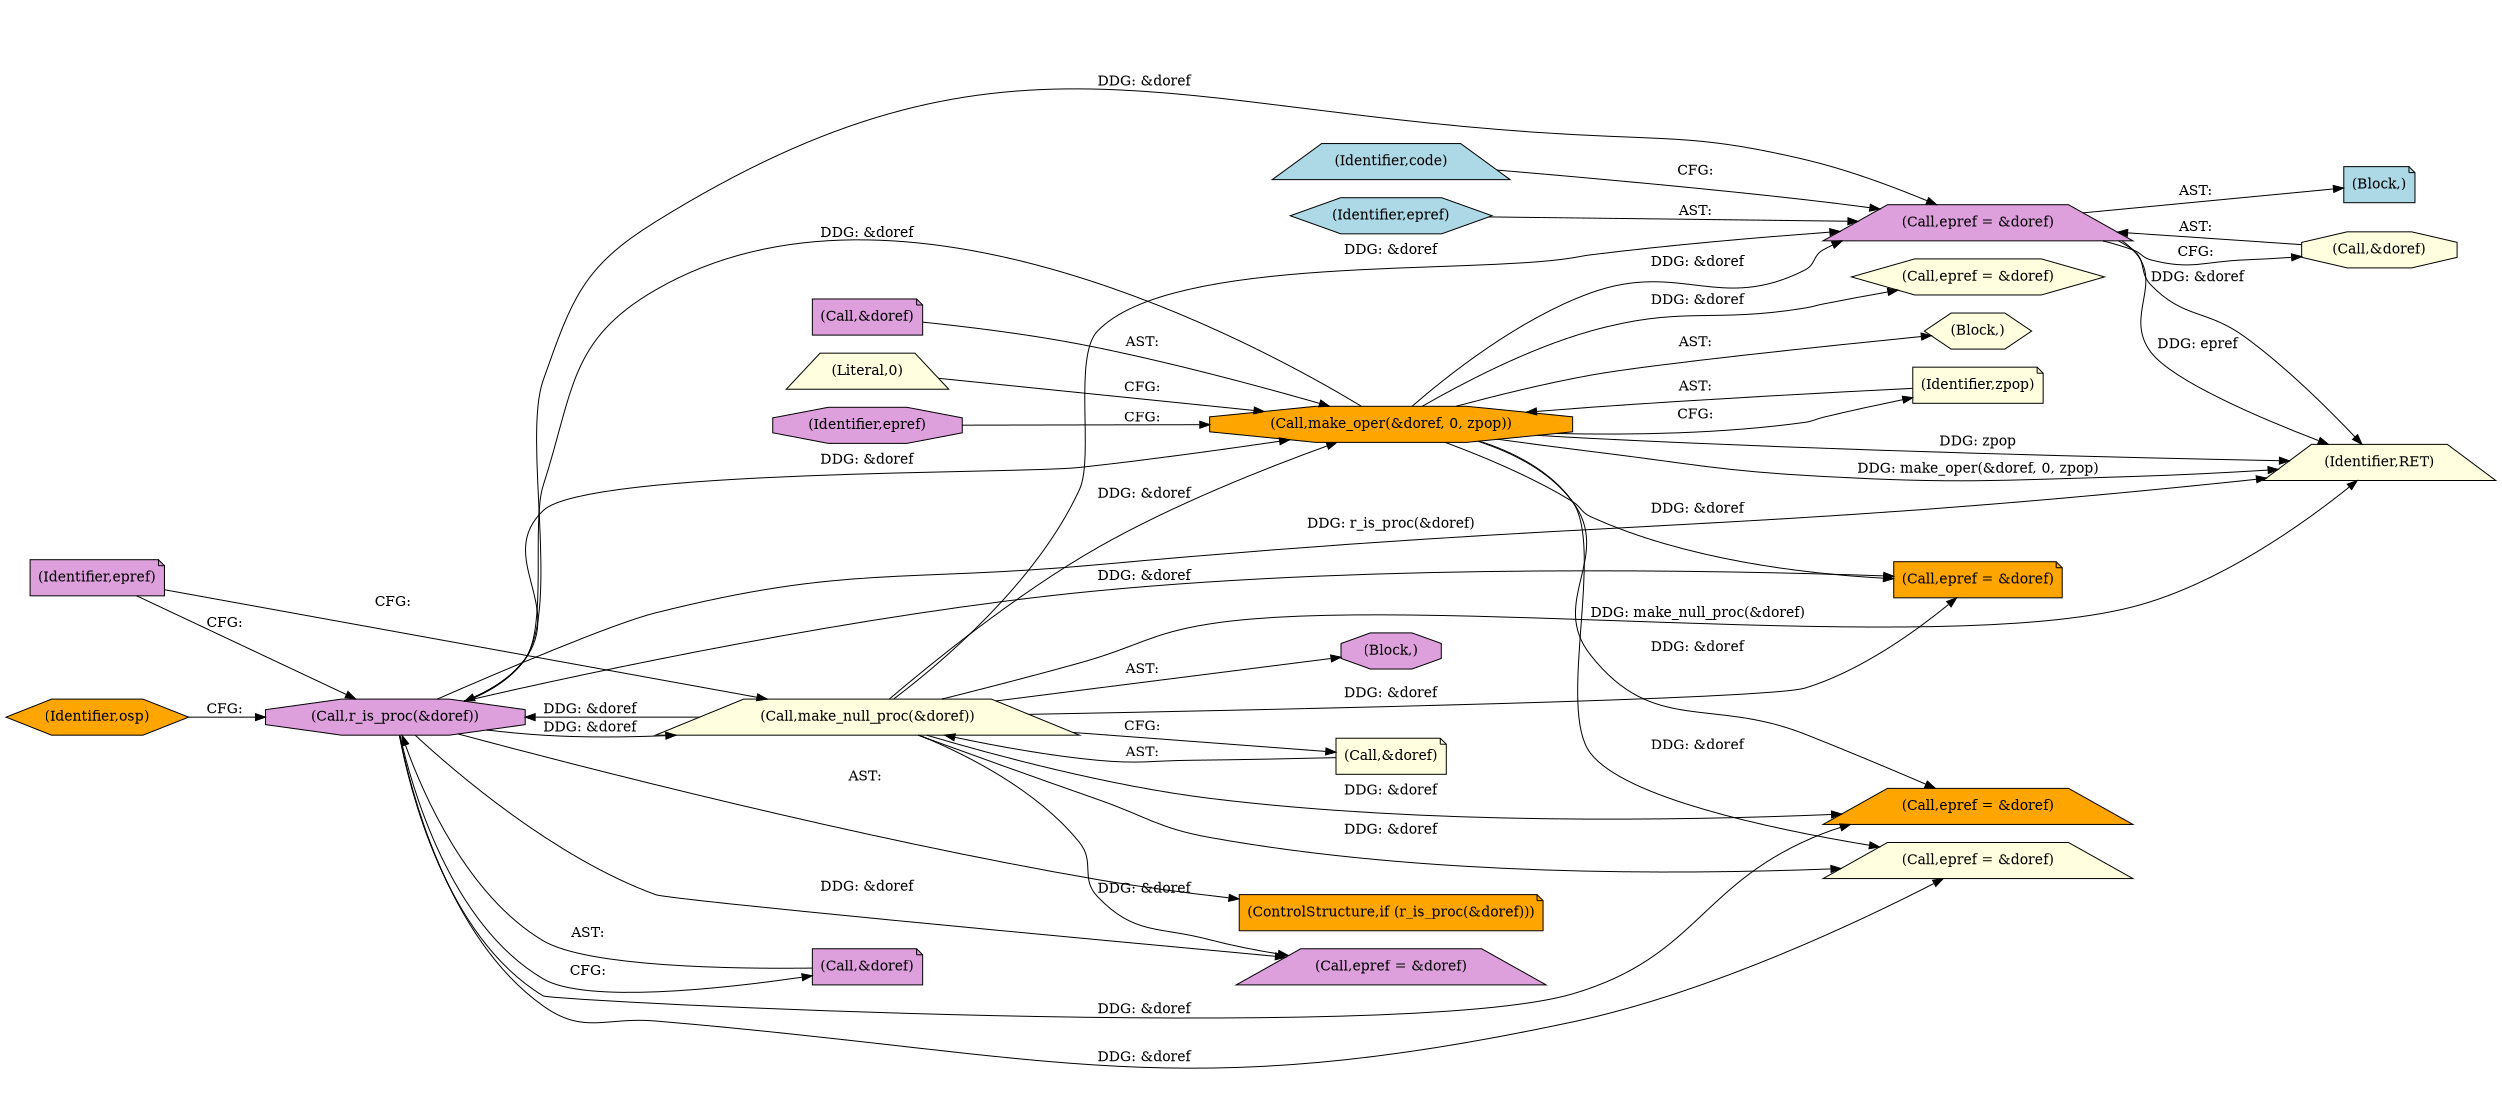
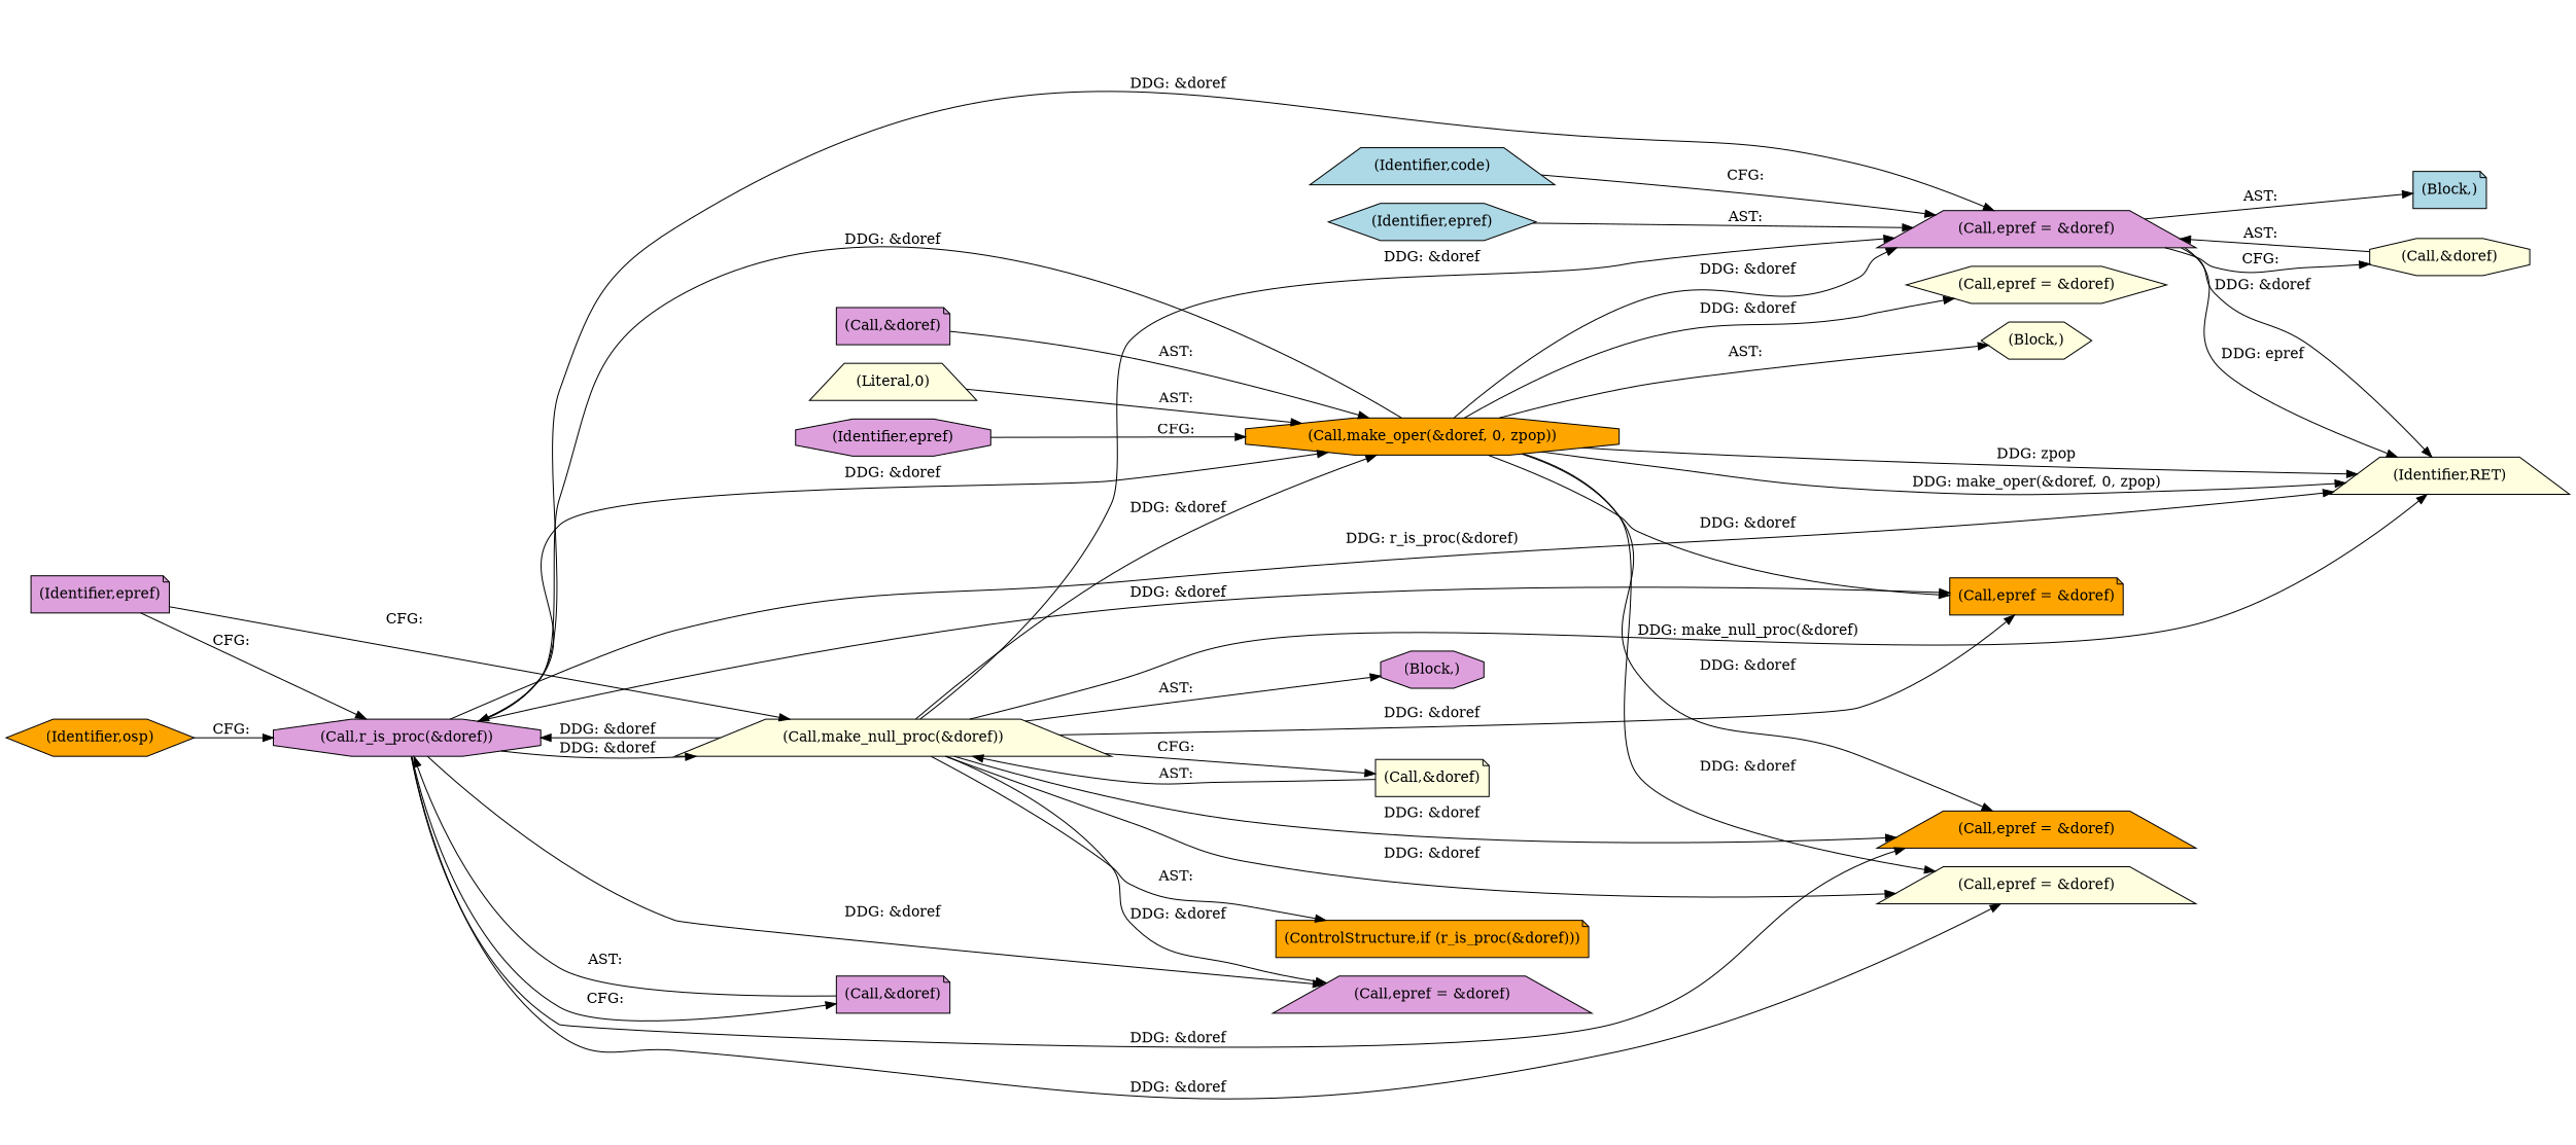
  digraph {
    rankdir=LR
    node [fillcolor=lightyellow shape=trapezium style=filled]
    n1 [fillcolor=plum label="(Call,epref = &doref)"]
    n2 [label="(Identifier,RET)"]
    n3 [fillcolor=lightblue label="(Block,)" shape=note]
    n4 [label="(Call,&doref)" shape=octagon]
    n5 [fillcolor=plum label="(Call,r_is_proc(&doref))" shape=octagon]
    n6 [label="(Call,make_null_proc(&doref))"]
    n7 [fillcolor=orange label="(Call,make_oper(&doref, 0, zpop))" shape=octagon]
    n8 [fillcolor=plum label="(Call,epref = &doref)"]
    n9 [fillcolor=plum label="(Call,&doref)" shape=note]
    n10 [label="(Call,epref = &doref)"]
    n11 [fillcolor=orange label="(ControlStructure,if (r_is_proc(&doref)))" shape=note]
    n12 [fillcolor=orange label="(Call,epref = &doref)"]
    n13 [fillcolor=orange label="(Call,epref = &doref)" shape=note]
    n14 [label="(Call,&doref)" shape=note]
    n15 [fillcolor=plum label="(Block,)" shape=octagon]
-   n16 [label="(Identifier,zpop)" shape=note]
    n17 [label="(Call,epref = &doref)" shape=hexagon]
    n18 [label="(Block,)" shape=hexagon]
    n19 [fillcolor=lightblue label="(Identifier,epref)" shape=hexagon]
    n20 [fillcolor=lightblue label="(Identifier,code)"]
    n21 [fillcolor=plum label="(Call,&doref)" shape=note]
    n22 [label="(Literal,0)"]
    n23 [fillcolor=plum label="(Identifier,epref)" shape=note]
    n24 [fillcolor=plum label="(Identifier,epref)" shape=octagon]
    n25 [fillcolor=orange label="(Identifier,osp)" shape=hexagon]
    n1 -> n2 [label="DDG: epref"]
    n1 -> n2 [label="DDG: &doref"]
    n1 -> n3 [label="AST: "]
    n1 -> n4 [label="CFG: "]
    n4 -> n1 [label="AST: "]
    n5 -> n1 [label="DDG: &doref"]
    n5 -> n2 [label="DDG: r_is_proc(&doref)"]
    n5 -> n6 [label="DDG: &doref"]
    n5 -> n7 [label="DDG: &doref"]
    n5 -> n8 [label="DDG: &doref"]
    n5 -> n9 [label="CFG: "]
    n5 -> n10 [label="DDG: &doref"]
-   n5 -> n11 [label="AST: "]
+   n6 -> n11 [label="AST: "]
    n5 -> n12 [label="DDG: &doref"]
    n5 -> n13 [label="DDG: &doref"]
    n6 -> n1 [label="DDG: &doref"]
    n6 -> n2 [label="DDG: make_null_proc(&doref)"]
    n6 -> n5 [label="DDG: &doref"]
    n6 -> n7 [label="DDG: &doref"]
    n6 -> n8 [label="DDG: &doref"]
    n6 -> n10 [label="DDG: &doref"]
    n6 -> n12 [label="DDG: &doref"]
    n6 -> n13 [label="DDG: &doref"]
    n6 -> n14 [label="CFG: "]
    n6 -> n15 [label="AST: "]
    n7 -> n1 [label="DDG: &doref"]
    n7 -> n2 [label="DDG: zpop"]
    n7 -> n2 [label="DDG: make_oper(&doref, 0, zpop)"]
    n7 -> n5 [label="DDG: &doref"]
    n7 -> n10 [label="DDG: &doref"]
    n7 -> n12 [label="DDG: &doref"]
    n7 -> n13 [label="DDG: &doref"]
-   n7 -> n16 [label="CFG: "]
    n7 -> n17 [label="DDG: &doref"]
    n7 -> n18 [label="AST: "]
    n9 -> n5 [label="AST: "]
    n14 -> n6 [label="AST: "]
-   n16 -> n7 [label="AST: "]
    n19 -> n1 [label="AST: "]
    n20 -> n1 [label="CFG: "]
    n21 -> n7 [label="AST: "]
-   n22 -> n7 [label="CFG: "]
+   n22 -> n7 [label="AST: "]
    n23 -> n5 [label="CFG: "]
    n23 -> n6 [label="CFG: "]
    n24 -> n7 [label="CFG: "]
    n25 -> n5 [label="CFG: "]
  }
